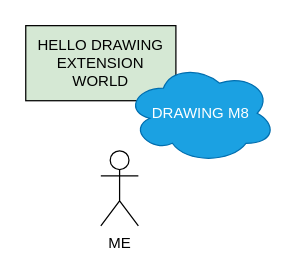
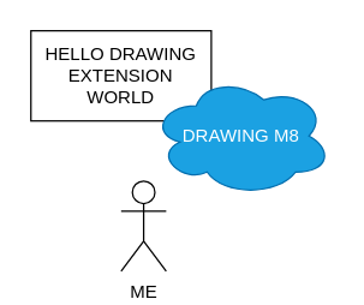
  <mxCell id="0" />
  <mxCell id="1" parent="0" />
- <mxCell id="2" value="HELLO DRAWING EXTENSION &lt;br&gt;WORLD" style="rounded=0;whiteSpace=wrap;html=1;fillColor=#d5e8d4;" vertex="1" parent="1"><mxGeometry x="20" y="20" width="120" height="60" as="geometry" /></mxCell>
+ <mxCell id="2" value="HELLO DRAWING EXTENSION &lt;br&gt;WORLD" style="rounded=0;whiteSpace=wrap;html=1;" vertex="1" parent="1"><mxGeometry x="20" y="20" width="120" height="60" as="geometry" /></mxCell>
  <mxCell id="3" value="ME" style="shape=umlActor;verticalLabelPosition=bottom;verticalAlign=top;html=1;outlineConnect=0;" vertex="1" parent="1"><mxGeometry x="80" y="120" width="30" height="60" as="geometry" /></mxCell>
  <mxCell id="4" value="DRAWING M8" style="ellipse;shape=cloud;whiteSpace=wrap;html=1;fillColor=#1ba1e2;strokeColor=#006EAF;fontColor=#ffffff;" vertex="1" parent="1"><mxGeometry x="100" y="50" width="120" height="80" as="geometry" /></mxCell>
